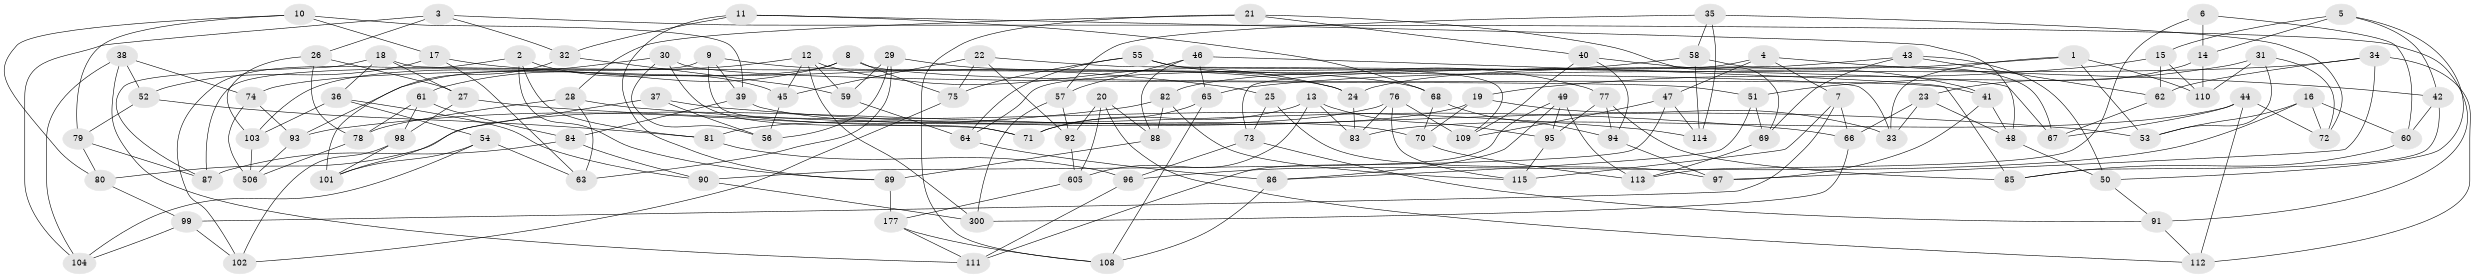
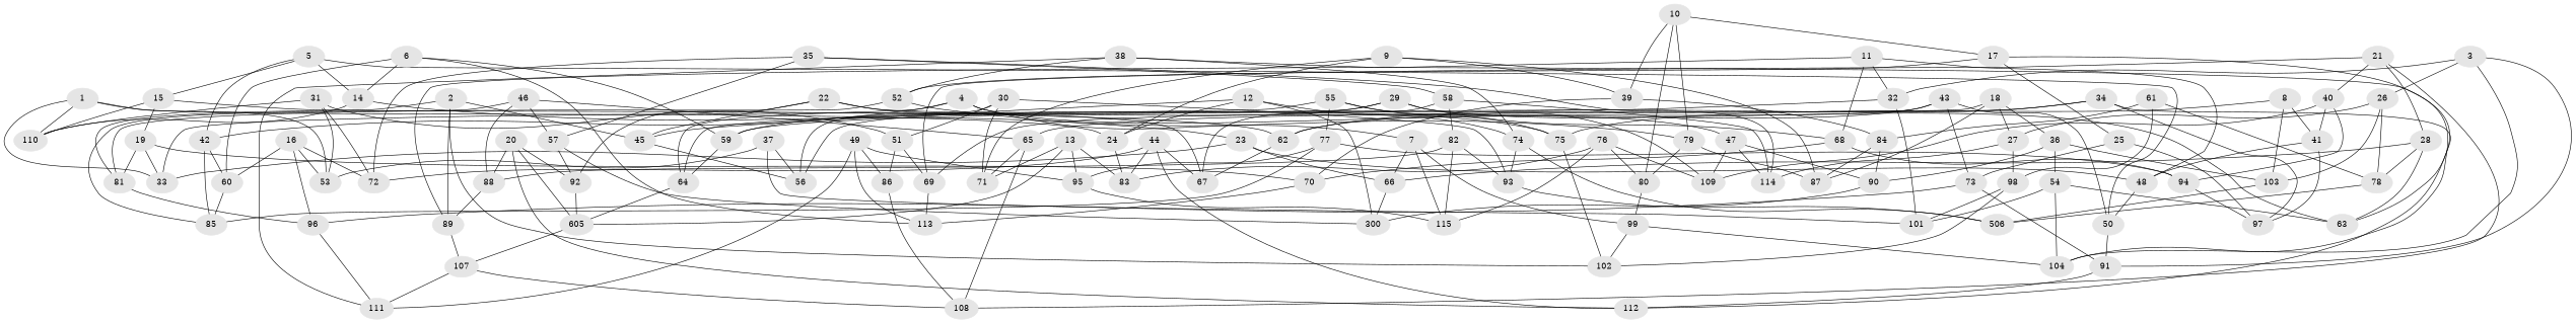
  graph {
    node [color=gray90 style=filled]
    1
    24
    33
    53
    110
    83
    2
    45
    81
    89
    102
    56
    96
-   107 [label=177]
+   107
    3
    26
    32
    91
    104
    103
    27
    78
    59
    101
    112
    4
    7
    42
    47
    64
    66
    99
    115
    60
    85
    114
    90
    109
    86
    5
    14
    15
    50
    23
    19
    62
    6
    113
    n49 [label=300]
    8
    41
    61
    75
    48
    97
    98
    84
    n58 [label=506]
    9
    39
    71
    87
    70
    10
    17
    79
    80
    25
    52
    63
    11
    68
    94
    12
    74
    93
    13
    95
    n79 [label=605]
    67
    16
    72
    111
    73
    18
    36
    54
    20
    88
    92
    21
    28
    40
    69
    108
    22
    37
    29
    30
    51
    31
    34
    65
    35
    57
    58
    82
    38
    43
    44
    46
    49
    55
    77
    76
    1 -- 24
    1 -- 33
    1 -- 53
    1 -- 110
    24 -- 83
    2 -- 45
    2 -- 81
    2 -- 89
    2 -- 102
    45 -- 56
    81 -- 96
    89 -- 107
    96 -- 111
    107 -- 111
    107 -- 108
    3 -- 26
    3 -- 32
    3 -- 91
    3 -- 104
    26 -- 103
    26 -- 27
    26 -- 78
    32 -- 59
    32 -- 101
    91 -- 112
    103 -- n58
    27 -- 114
    27 -- 98
    78 -- n58
    59 -- 64
    4 -- 7
    4 -- 42
    4 -- 47
    4 -- 64
    7 -- 66
    7 -- 99
    7 -- 115
    42 -- 60
    42 -- 85
    47 -- 114
    47 -- 90
    47 -- 109
-   64 -- 86
+   64 -- n79
    66 -- n49
    99 -- 102
    99 -- 104
    60 -- 85
    90 -- n49
    86 -- 108
    5 -- 42
    5 -- 14
    5 -- 15
    5 -- 50
    14 -- 110
    14 -- 23
    15 -- 110
    15 -- 19
    15 -- 62
    50 -- 91
    23 -- 33
    23 -- 66
    23 -- 48
    19 -- 33
    19 -- 81
    19 -- 70
    62 -- 67
-   12 -- 59
+   6 -- 59
    6 -- 60
    6 -- 14
    6 -- 113
    8 -- 103
    8 -- 41
-   8 -- 61
    8 -- 75
    41 -- 48
    41 -- 97
    61 -- 78
    61 -- 98
    61 -- 84
    75 -- 102
    48 -- 50
    98 -- 102
    98 -- 101
    84 -- 90
    84 -- 87
    9 -- 24
    9 -- 39
    9 -- 71
    9 -- 87
    39 -- 84
    39 -- 70
    70 -- 113
    10 -- 39
    10 -- 17
    10 -- 79
    10 -- 80
    17 -- 25
    17 -- 52
    17 -- 63
    79 -- 87
    79 -- 80
    80 -- 99
    25 -- 97
    25 -- 73
    52 -- 81
    52 -- 79
    11 -- 89
    11 -- 32
    11 -- 48
    11 -- 68
    68 -- 70
    68 -- 94
    94 -- 97
    12 -- 24
    12 -- 45
    12 -- n49
    12 -- 74
    74 -- n58
    74 -- 93
    93 -- n58
    13 -- 83
    13 -- 71
    13 -- 95
    13 -- n79
    95 -- 115
    n79 -- 107
    16 -- 53
    16 -- 96
    16 -- 60
    16 -- 72
    73 -- 96
    73 -- 91
    18 -- 33
    18 -- 27
    18 -- 87
    18 -- 36
    36 -- 103
    36 -- 90
    36 -- 54
    54 -- 104
    54 -- 101
    54 -- 63
    20 -- 112
    20 -- n79
    20 -- 88
    20 -- 92
    88 -- 89
    92 -- n79
    21 -- 28
    21 -- 40
    21 -- 69
    21 -- 108
    28 -- 78
    28 -- 66
    28 -- 63
    40 -- 109
    40 -- 41
    40 -- 94
    69 -- 113
    22 -- 45
    22 -- 75
    22 -- 67
    22 -- 92
    37 -- 53
    37 -- 56
    37 -- 101
    29 -- 56
    29 -- 59
    29 -- 63
    29 -- 68
    30 -- 56
    30 -- 71
    30 -- 93
    30 -- 51
    51 -- 86
    51 -- 69
    31 -- 53
    31 -- 110
    31 -- 72
    31 -- 51
    34 -- 112
    34 -- 62
    34 -- 97
    34 -- 65
    65 -- 71
    65 -- 108
    35 -- 114
    35 -- 72
    35 -- 57
    35 -- 58
    57 -- n49
    57 -- 92
    58 -- 114
    58 -- 67
    58 -- 82
    82 -- 115
    82 -- 93
    82 -- 88
    38 -- 104
    38 -- 52
    38 -- 74
    38 -- 111
    43 -- 50
    43 -- 62
    43 -- 73
    43 -- 69
    44 -- 83
    44 -- 112
    44 -- 67
    44 -- 72
    46 -- 85
    46 -- 88
    46 -- 65
    46 -- 57
    49 -- 86
    49 -- 113
    49 -- 95
    49 -- 111
    55 -- 64
    55 -- 109
    55 -- 75
    55 -- 77
    77 -- 85
    77 -- 94
    77 -- 95
    76 -- 83
    76 -- 115
    76 -- 109
    76 -- 80
  }
